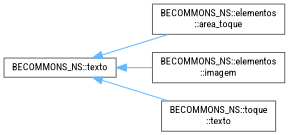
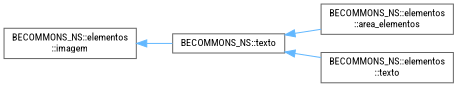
  digraph {
    fontname="Roboto Condensed"
    rankdir=LR
    node [color=grey40 fillcolor=white fontname="Roboto Condensed" fontsize=10 shape=box style=filled]
    edge [color=steelblue1 dir=back fontname="Roboto Condensed" fontsize=10 labelfontname=Helvetica labelfontsize=10 style=solid]
    n1 [height=0.2 label="BECOMMONS_NS::texto" width=0.4]
-   n2 [height=0.2 label="BECOMMONS_NS::elementos\l::area_toque" width=0.4]
+   n2 [height=0.2 label="BECOMMONS_NS::elementos\l::area_elementos" width=0.4]
    n3 [height=0.2 label="BECOMMONS_NS::elementos\l::imagem" width=0.4]
-   n4 [height=0.2 label="BECOMMONS_NS::toque\l::texto" width=0.4]
+   n4 [height=0.2 label="BECOMMONS_NS::elementos\l::texto" width=0.4]
    n1 -> n2
-   n1 -> n3
+   n3 -> n1
    n1 -> n4
  }
